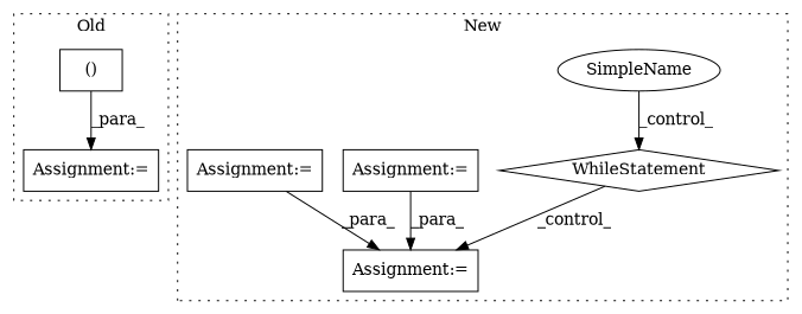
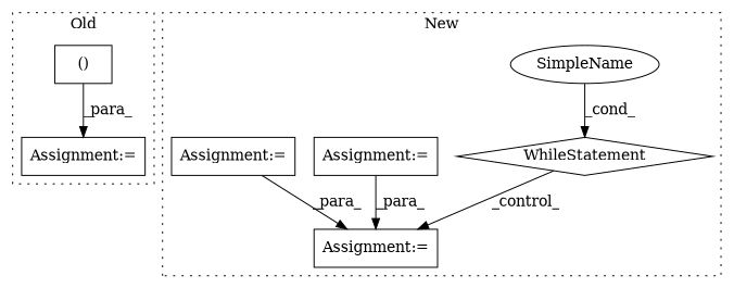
  digraph {
    fontname="DejaVu Serif"
    node [a=7 fontname="DejaVu Serif" l=1 shape=box]
    edge [fontname="DejaVu Serif"]
    n1 [a=106 l=78 label="()" s=3114]
    n2 [label="Assignment:=" s=3096]
    n3 [a=61 l="7,2" label=WhileStatement s="5581,5609" shape=diamond]
    n4 [label="Assignment:=" s=5630]
    n5 [a=42 label=SimpleName shape=ellipse l=""]
    n6 [label="Assignment:=" s=5546]
    n7 [label="Assignment:=" s=5518]
    subgraph cluster_1 {
      label=Old
      style=dotted
      n1
      n2
    }
    subgraph cluster_2 {
      label=New
      style=dotted
      n3
      n4
      n5
      n6
      n7
    }
    n1 -> n2 [label=_para_]
    n3 -> n4 [label=_control_]
-   n5 -> n3 [label=_control_]
+   n5 -> n3 [label=_cond_]
    n6 -> n4 [label=_para_]
    n7 -> n4 [label=_para_]
  }
